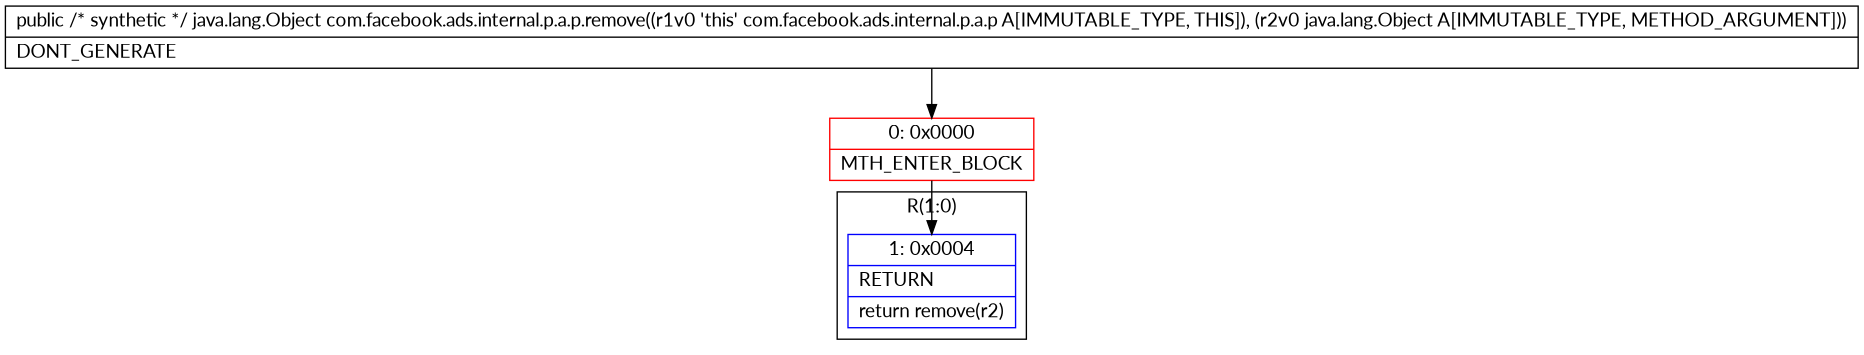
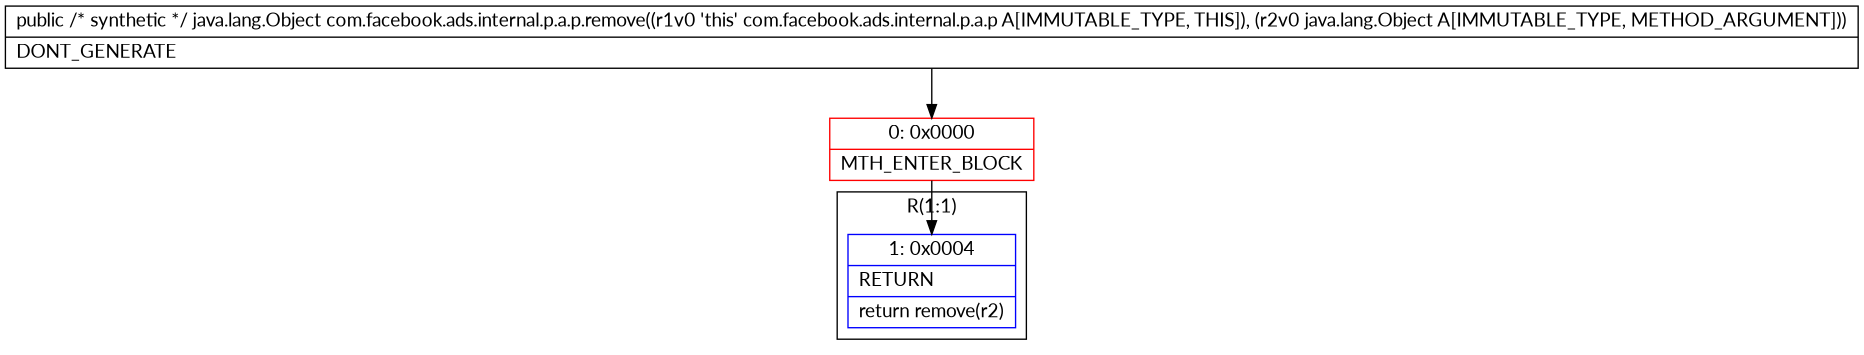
  digraph {
    fontname=Lato
    node [shape=record fontname=Lato]
    edge [fontname=Lato]
    n1 [color=blue label="{1\:\ 0x0004|RETURN\l|return remove(r2)\l}"]
    n2 [color=red label="{0\:\ 0x0000|MTH_ENTER_BLOCK\l}"]
    n3 [label="{public \/* synthetic *\/ java.lang.Object com.facebook.ads.internal.p.a.p.remove((r1v0 'this' com.facebook.ads.internal.p.a.p A[IMMUTABLE_TYPE, THIS]), (r2v0 java.lang.Object A[IMMUTABLE_TYPE, METHOD_ARGUMENT]))  | DONT_GENERATE\l}"]
    subgraph cluster_1 {
-     label="R(1:0)"
+     label="R(1:1)"
      n1
    }
    n2 -> n1
    n3 -> n2
  }
